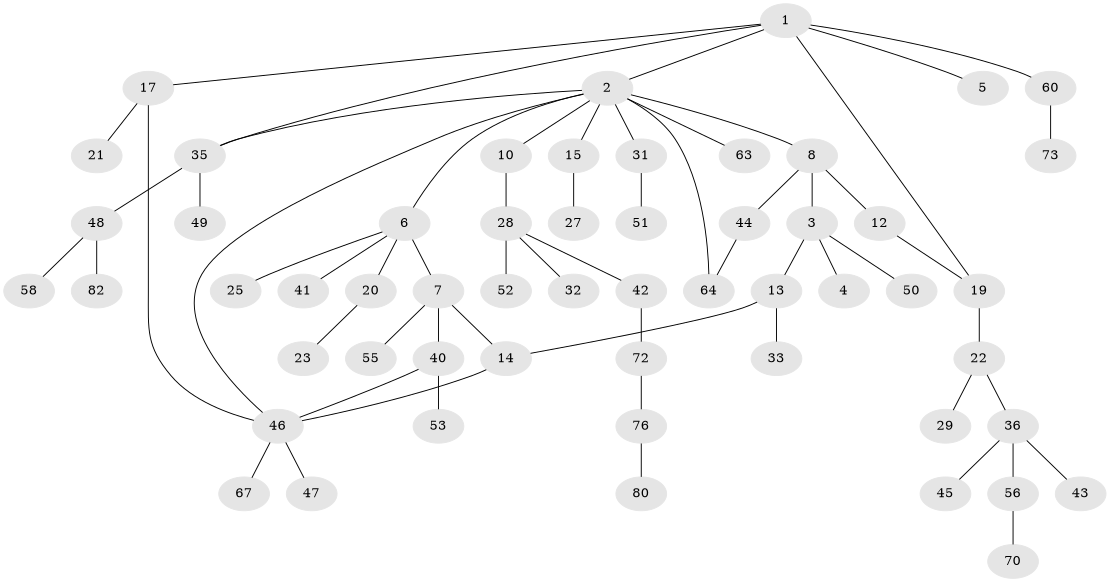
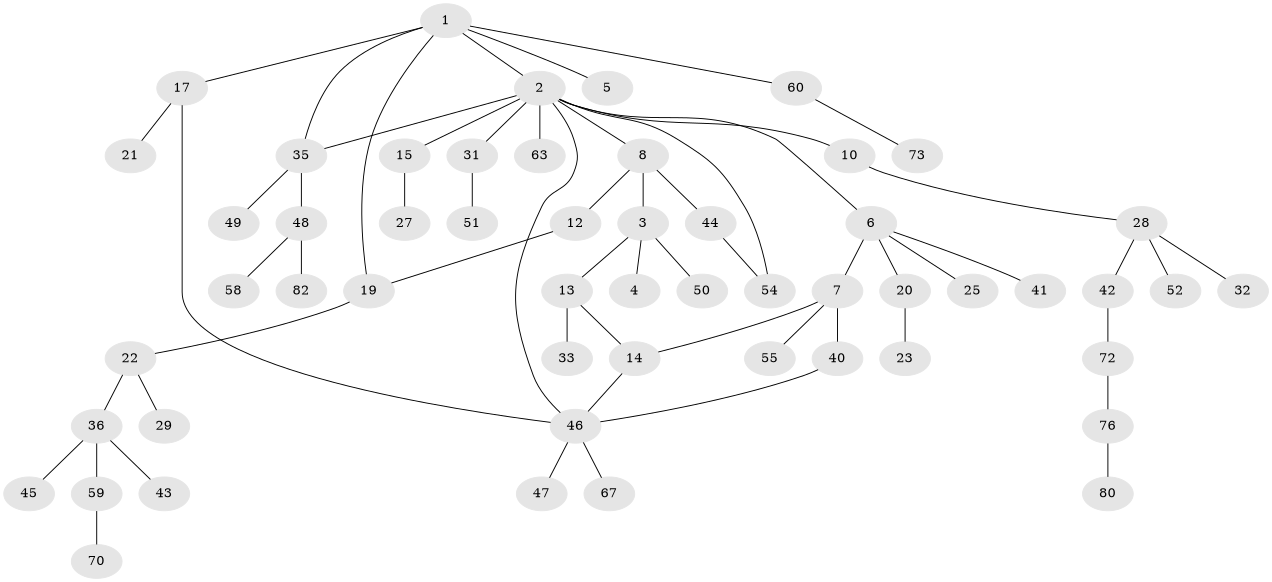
  graph {
    node [color=gray90 style=filled]
    1 [super="+24"]
    2 [super="+11"]
    5 [super="+82"]
    17 [super="+39"]
    19 [super="+74"]
    35 [super="+61"]
    60 [super="+69"]
    6 [super="+16"]
    8 [super="+18"]
    10 [super="+79"]
    15 [super="+78"]
    31
    46 [super="+59"]
    63
-   64
+   64 [label=54]
    3 [super="+9"]
    4 [super="+34"]
    13
    50
    21
    22 [super="+30"]
    48 [super="+65"]
    49
    73
    7 [super="+26"]
    20
    25 [super="+66"]
    41
    12
    44 [super="+57"]
    28 [super="+38"]
    27
    51 [super="+81"]
    47 [super="+68"]
    67
    14 [super="+84"]
    33 [super="+77"]
    40 [super="+87"]
    55
    23 [super="+37"]
-   53
    32
    42 [super="+71"]
    52
    29
    36 [super="+54"]
    43
    45
-   56
+   56 [label=59]
    72
    58
    n52 [label=82]
    70 [super="+75"]
    76 [super="+86"]
    80
    1 -- 2
    1 -- 5
    1 -- 17
    1 -- 19
    1 -- 35
    1 -- 60
    2 -- 35
    2 -- 6
    2 -- 8
    2 -- 10
    2 -- 15
    2 -- 31
    2 -- 46
    2 -- 63
    2 -- 64
    17 -- 46
    17 -- 21
    19 -- 22
    35 -- 48
    35 -- 49
    60 -- 73
    6 -- 7 [weight=2]
    6 -- 20
    6 -- 25
    6 -- 41
    8 -- 3
    8 -- 12
    8 -- 44
    10 -- 28
    15 -- 27
    31 -- 51
    46 -- 47
    46 -- 67
    3 -- 4
    3 -- 13
    3 -- 50
    13 -- 14
    13 -- 33
    22 -- 29
    22 -- 36
    48 -- 58
    48 -- n52
    7 -- 14
    7 -- 40
    7 -- 55
    20 -- 23
    12 -- 19
    44 -- 64
    28 -- 32
    28 -- 42
    28 -- 52
    14 -- 46
    40 -- 46
-   40 -- 53
    42 -- 72
    36 -- 43
    36 -- 45
    36 -- 56
    56 -- 70
    72 -- 76
    76 -- 80
  }
